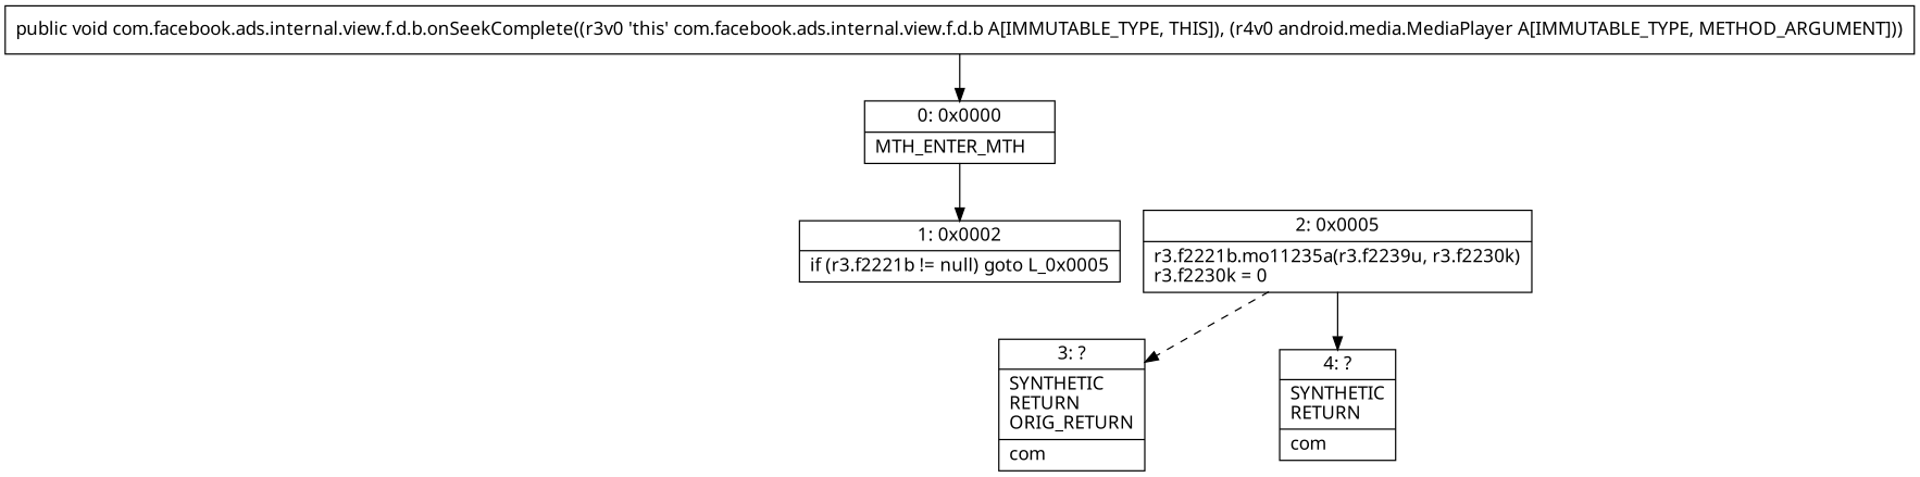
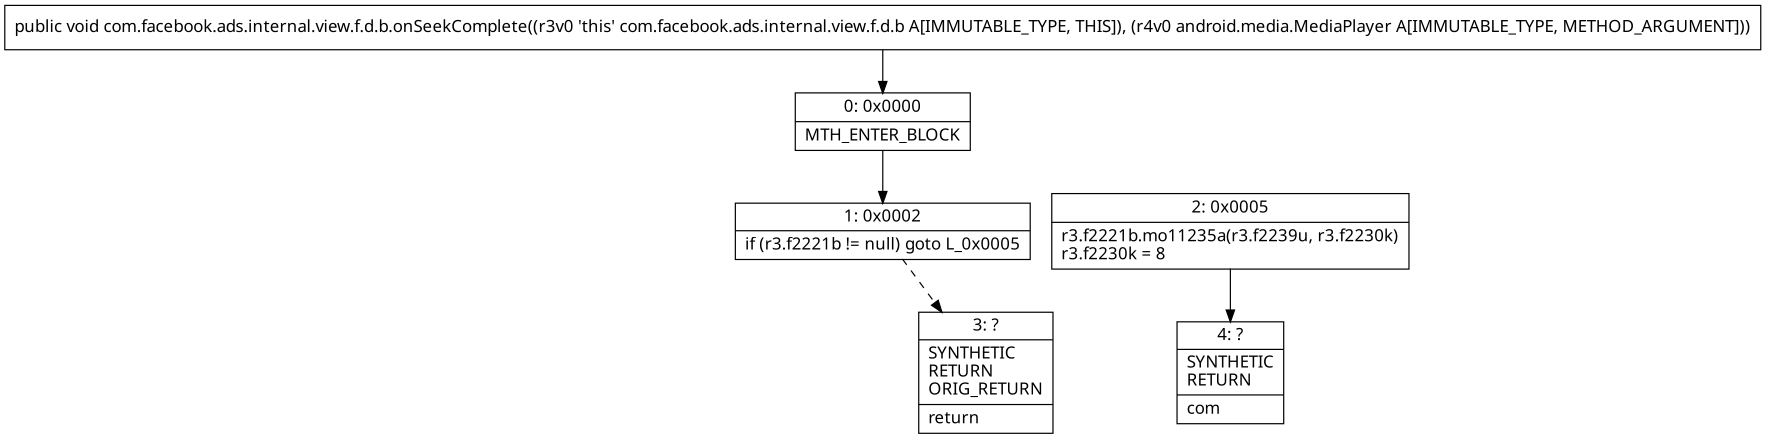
  digraph {
    fontname="Noto Sans"
    node [fontname="Noto Sans" shape=record]
    edge [fontname="Noto Sans"]
-   n1 [label="{0\:\ 0x0000|MTH_ENTER_MTH\l}"]
+   n1 [label="{0\:\ 0x0000|MTH_ENTER_BLOCK\l}"]
    n2 [label="{1\:\ 0x0002|if (r3.f2221b != null) goto L_0x0005\l}"]
-   n3 [label="{3\:\ ?|SYNTHETIC\lRETURN\lORIG_RETURN\l|com\l}"]
-   n4 [label="{2\:\ 0x0005|r3.f2221b.mo11235a(r3.f2239u, r3.f2230k)\lr3.f2230k = 0\l}"]
+   n3 [label="{3\:\ ?|SYNTHETIC\lRETURN\lORIG_RETURN\l|return\l}"]
+   n4 [label="{2\:\ 0x0005|r3.f2221b.mo11235a(r3.f2239u, r3.f2230k)\lr3.f2230k = 8\l}"]
    n5 [label="{4\:\ ?|SYNTHETIC\lRETURN\l|com\l}"]
    n6 [label="{public void com.facebook.ads.internal.view.f.d.b.onSeekComplete((r3v0 'this' com.facebook.ads.internal.view.f.d.b A[IMMUTABLE_TYPE, THIS]), (r4v0 android.media.MediaPlayer A[IMMUTABLE_TYPE, METHOD_ARGUMENT])) }"]
    n1 -> n2
-   n4 -> n3 [style=dashed]
+   n2 -> n3 [style=dashed]
    n4 -> n5
    n6 -> n1
  }
